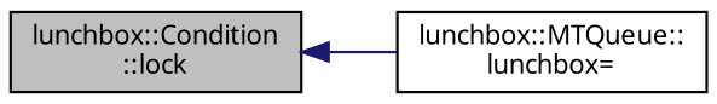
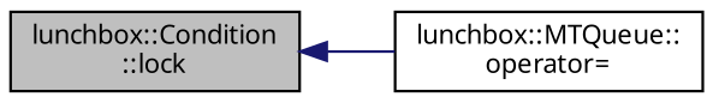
  digraph {
    rankdir=LR
    node [color=black fontname=Sans fontsize=10 shape=record style=filled]
    n1 [fillcolor=grey75 fontcolor=black height=0.2 label="lunchbox::Condition\l::lock" width=0.4]
-   n2 [fillcolor=white height=0.2 label="lunchbox::MTQueue::\llunchbox=" width=0.4]
+   n2 [fillcolor=white height=0.2 label="lunchbox::MTQueue::\loperator=" width=0.4]
    n1 -> n2 [color=midnightblue dir=back fontname=Sans fontsize=10 labelfontname=Sans labelfontsize=10 style=solid]
  }
